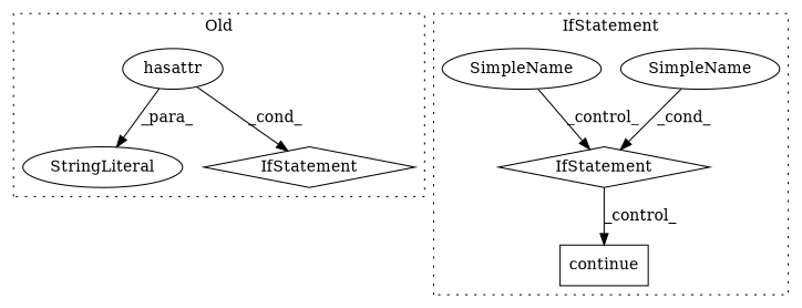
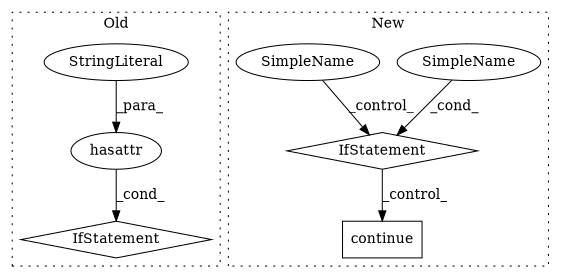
  digraph {
    node [a=25 shape=ellipse]
    n1 [a=32 l="8,1" label=hasattr s="3146,3167"]
    n2 [a=45 l=6 label=StringLiteral s=3161]
    n3 [l="4,2" label=IfStatement s="3142,3168" shape=diamond]
    n4 [a=18 l=9 label=continue s=3317 shape=box]
    n5 [l="4,2" label=IfStatement s="3200,3227" shape=diamond]
    n6 [a=42 label=SimpleName]
    n7 [a=42 label=SimpleName]
    subgraph cluster_1 {
      label=Old
      style=dotted
      n1
      n2
      n3
    }
    subgraph cluster_2 {
-     label=IfStatement
+     label=New
      style=dotted
      n4
      n5
      n6
      n7
    }
    n1 -> n3 [label=_cond_]
-   n1 -> n2 [label=_para_]
+   n2 -> n1 [label=_para_]
    n5 -> n4 [label=_control_]
    n6 -> n5 [label=_cond_]
    n7 -> n5 [label=_control_]
  }
